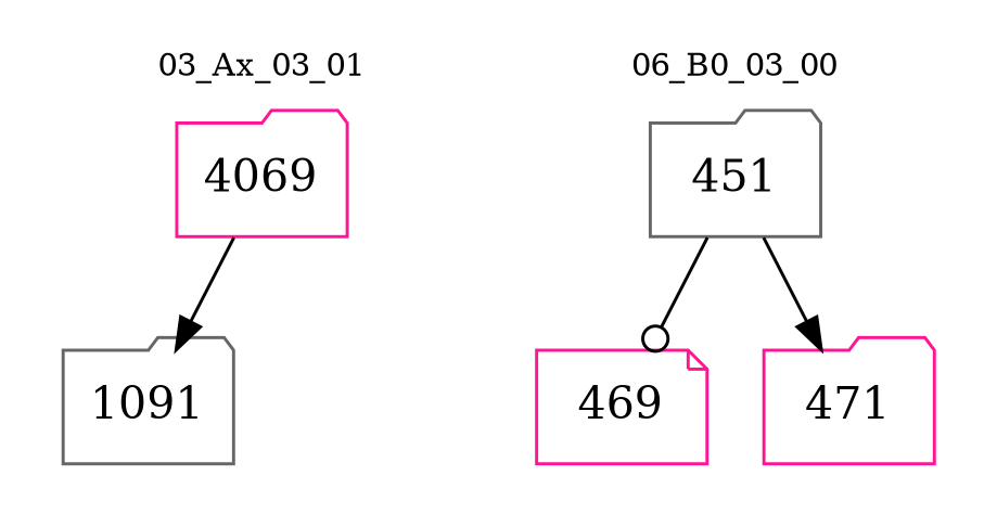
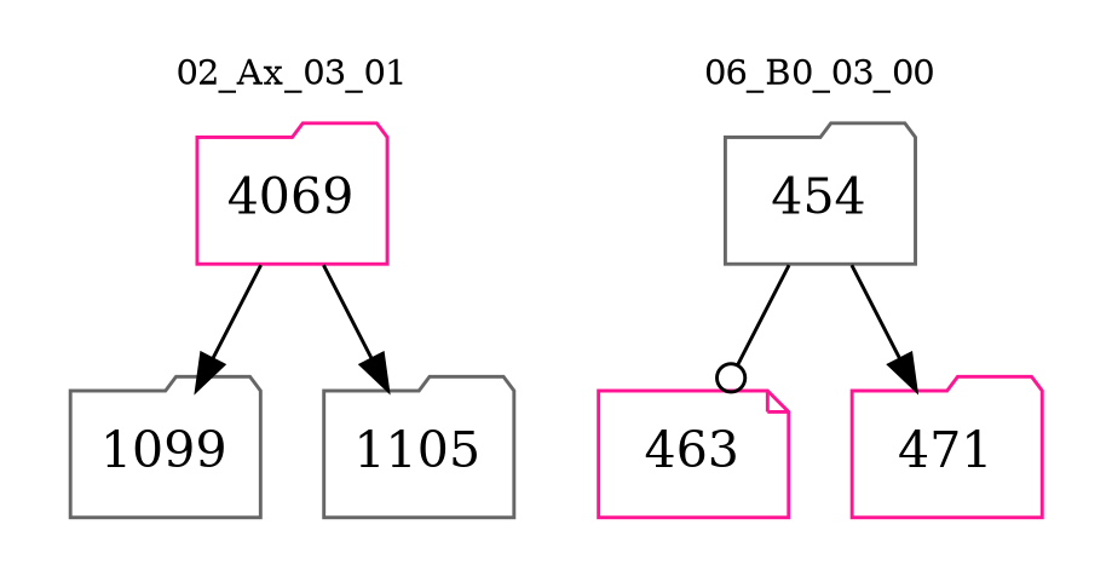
  digraph {
    node [color=deeppink shape=folder]
    edge [arrowhead=normal color=black]
    n1 [label=4069]
-   n2 [color=gray40 label=1091]
-   n4 [color=gray40 label=451]
-   n5 [label=469 shape=note]
+   n2 [color=gray40 label=1099]
+   n3 [color=gray40 label=1105]
+   n4 [color=gray40 label=454]
+   n5 [label=463 shape=note]
    n6 [label=471]
    subgraph cluster_1 {
      color=white
      fontsize=10
-     label="03_Ax_03_01"
+     label="02_Ax_03_01"
      n1
      n2
+     n3
    }
    subgraph cluster_2 {
      color=white
      fontsize=10
      label="06_B0_03_00"
      n4
      n5
      n6
    }
    n1 -> n2
+   n1 -> n3
    n4 -> n5 [arrowhead=odot]
    n4 -> n6
  }
